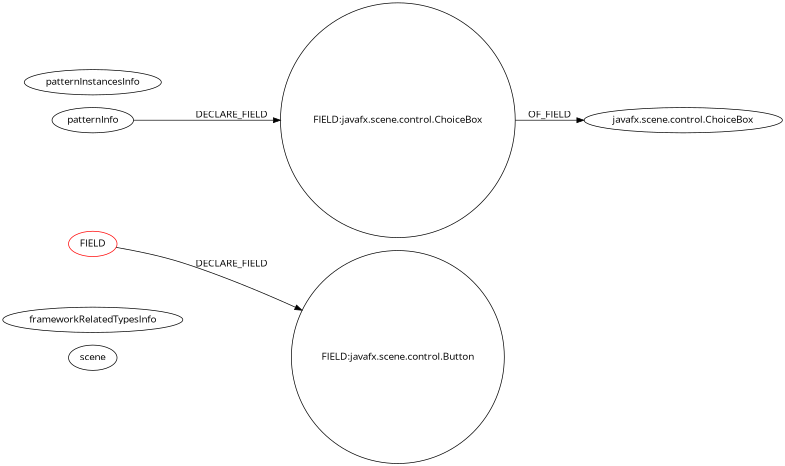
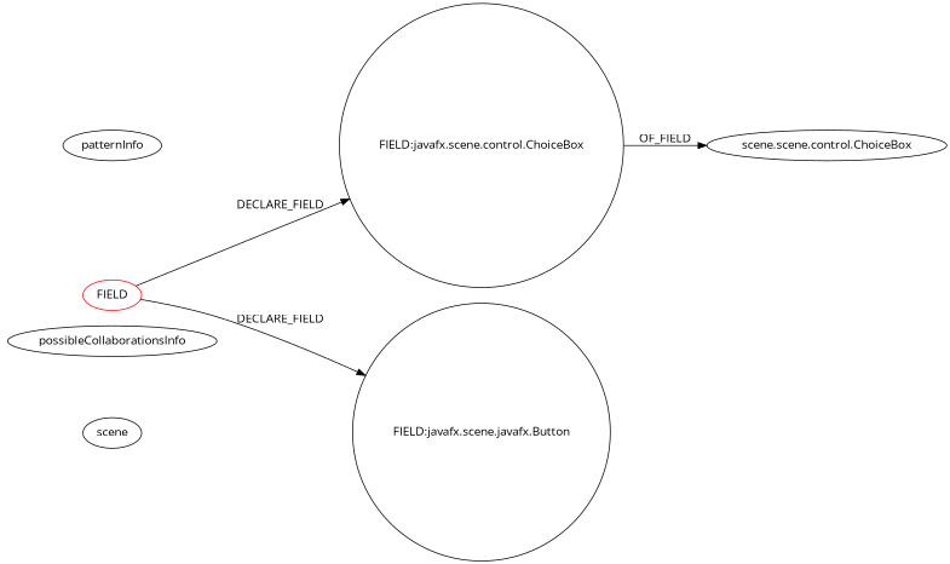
  digraph {
    fontname="Open Sans"
    rankdir=LR
    node [fontname="Open Sans"]
    edge [fontname="Open Sans"]
    n1 [category=pattern graphId=1235 isAnonymous=false label=scene possibleRelation=false]
-   frameworkRelatedTypesInfo
+   possibleCollaborationsInfo
    patternInfo [frequency=14.0 patternRootClient=0]
-   patternInstancesInfo [0="diogocs1-FPessoais~/diogocs1-FPessoais/FPessoais-master/FinancasPessoais/src/app/controllers/CadastroContaController.java~CadastroContaController~2503" 1="yamin-elmakis-IronDome2~/yamin-elmakis-IronDome2/IronDome2-master/IronDome2Client/src/WarClient.java~WarClient~4857" 10="Seraphiana-SecretaryProblemSimulator~/Seraphiana-SecretaryProblemSimulator/SecretaryProblemSimulator-master/src/main/Java/GUI/GUIController.java~GUIController~1202" 11="sebbafer-Sebanana~/sebbafer-Sebanana/Sebanana-master/src/sebanana/views/instellingenwin/InstellingenController.java~InstellingenController~4137" 12="diogocs1-FPessoais~/diogocs1-FPessoais/FPessoais-master/FinancasPessoais/src/app/controllers/CadastroDespesaController.java~CadastroDespesaController~2506" 13="warpcorebreach-AAH~/warpcorebreach-AAH/AAH-master/AAH/src/aah/MgrHomepageController.java~MgrHomepageController~4734" 2="hock323-eventManager~/hock323-eventManager/EventManager-master/src/eventManager/controller/pokerTournament/PrizesController.java~PrizesController~2951" 3="warpcorebreach-AAH~/warpcorebreach-AAH/AAH-master/AAH/src/aah/ApplicationFormController.java~ApplicationFormController~4737" 4="henrik-bak-scbuildplanner~/henrik-bak-scbuildplanner/scbuildplanner-master/src/main/java/com/ezzored/starcraftbuildplanner/controller/MainWindowController.java~MainWindowController~2923" 5="warpcorebreach-AAH~/warpcorebreach-AAH/AAH-master/AAH/src/aah/RentPaymentController.java~RentPaymentController~4732" 6="RUAN0007-FastestPathSimulator~/RUAN0007-FastestPathSimulator/FastestPathSimulator-master/FastPathSimulator/src/application/FastestPathSimulatorController.java~FastestPathSimulatorController~1116" 7="warpcorebreach-AAH~/warpcorebreach-AAH/AAH-master/AAH/src/aah/ReminderController.java~ReminderController~4719" 8="stoeffu-LotterySystem~/stoeffu-LotterySystem/LotterySystem-master/src/gui/Controller.java~Controller~4315" 9="markosankovic-CP1401901_BUCKeUSBAccessory~/markosankovic-CP1401901_BUCKeUSBAccessory/CP1401901_BUCKeUSBAccessory-master/src/main/java/com/synapticon/buckeusbaccessory/FXMLController.java~FXMLController~3534"]
    n6 [isFrameworkType=false label="FIELD:javafx.scene.control.ChoiceBox" shape=circle vertexType=FIELD_DECLARATION]
-   n7 [isFrameworkType=false label="javafx.scene.control.ChoiceBox" vertexType=FRAMEWORK_CLASS_TYPE]
+   n7 [isFrameworkType=false label="scene.scene.control.ChoiceBox" vertexType=FRAMEWORK_CLASS_TYPE]
    n8 [color=red isFrameworkType=false label=FIELD vertexType=ROOT_CLIENT_CLASS_DECLARATION]
-   n9 [isFrameworkType=false label="FIELD:javafx.scene.control.Button" shape=circle vertexType=FIELD_DECLARATION]
+   n9 [isFrameworkType=false label="FIELD:javafx.scene.javafx.Button" shape=circle vertexType=FIELD_DECLARATION]
    n6 -> n7 [label=OF_FIELD]
-   patternInfo -> n6 [label=DECLARE_FIELD]
+   n8 -> n6 [label=DECLARE_FIELD]
    n8 -> n9 [label=DECLARE_FIELD]
  }
